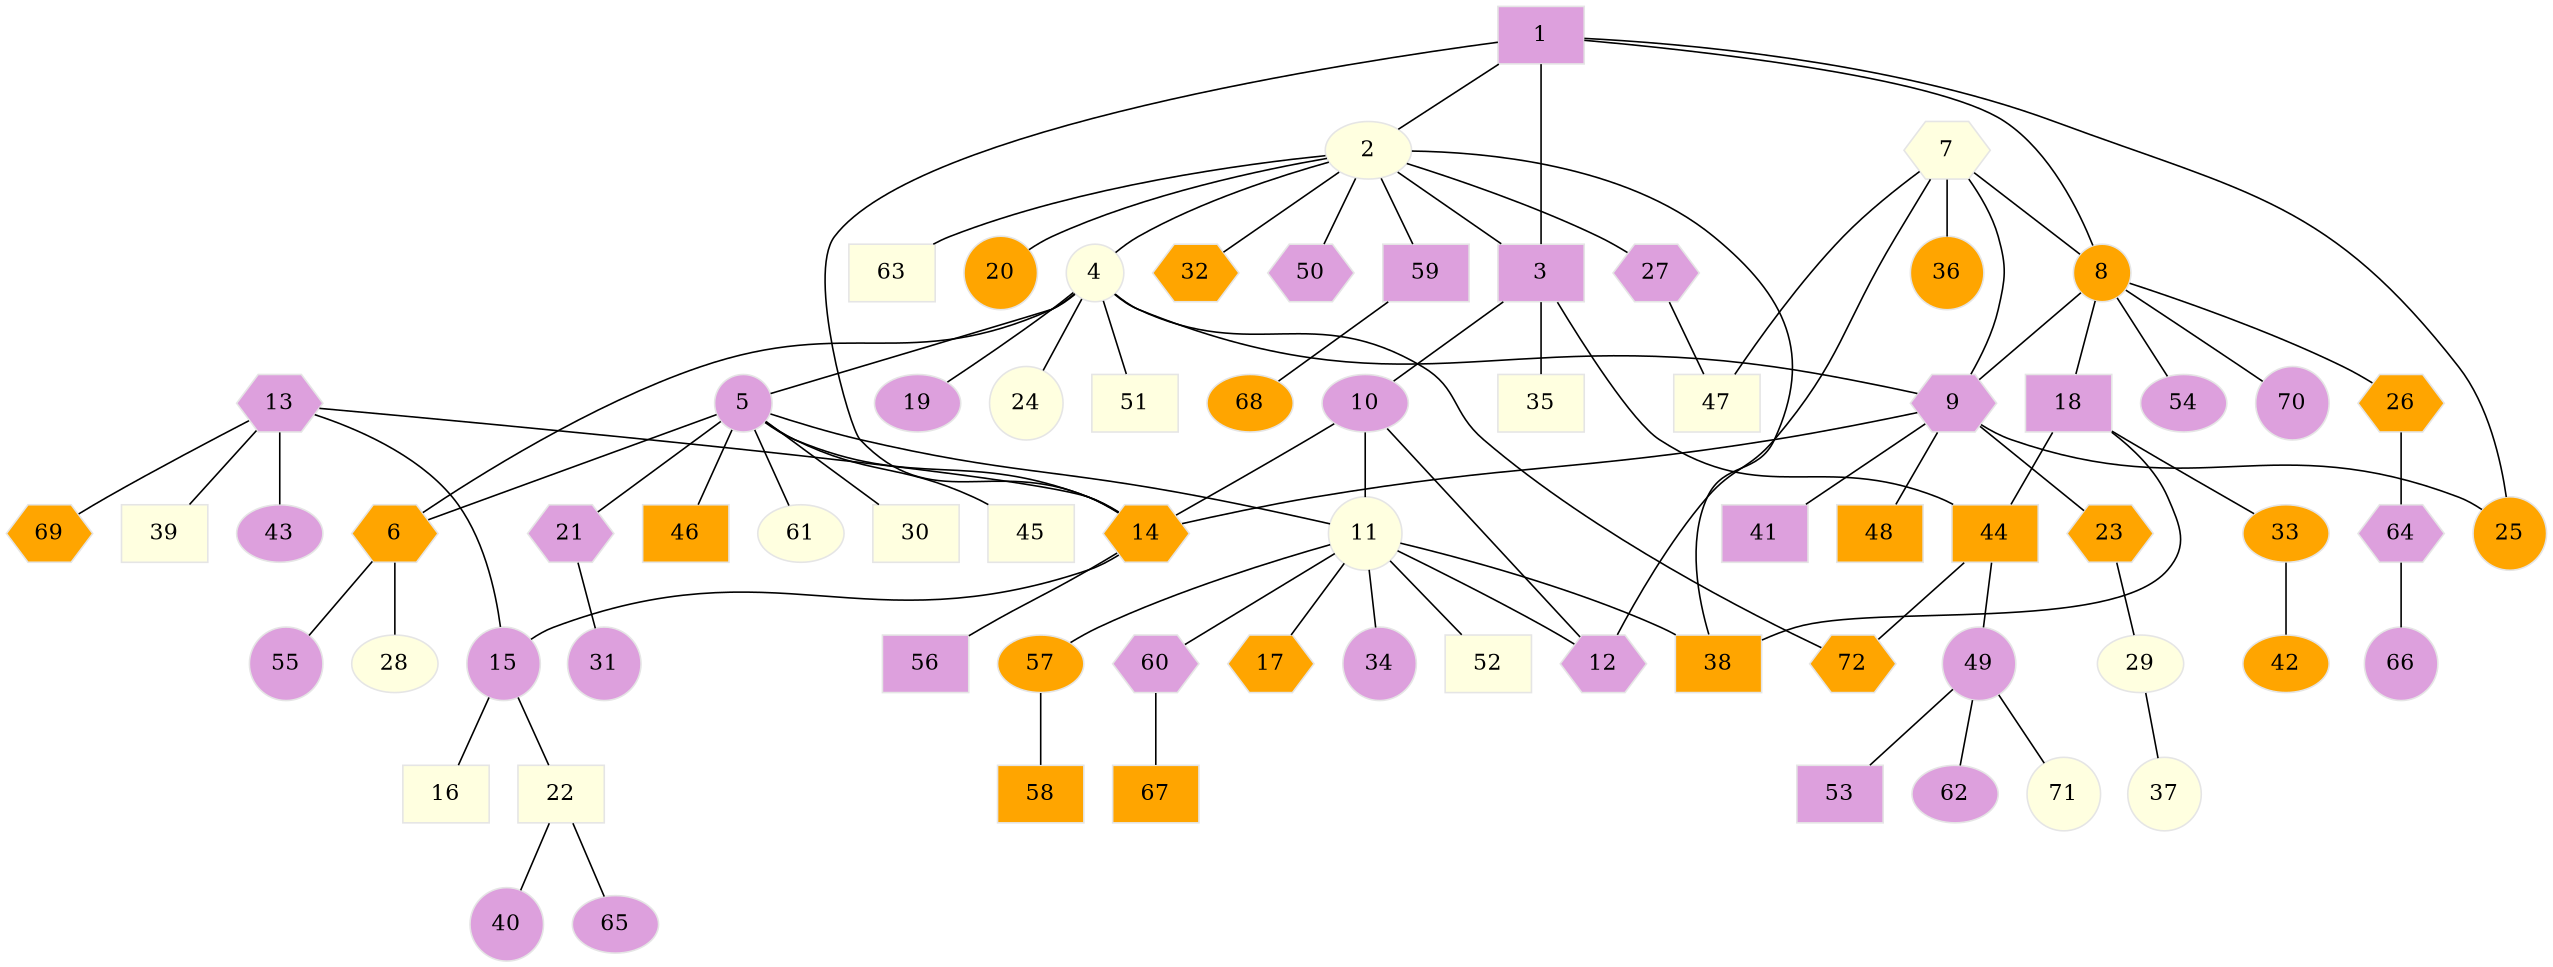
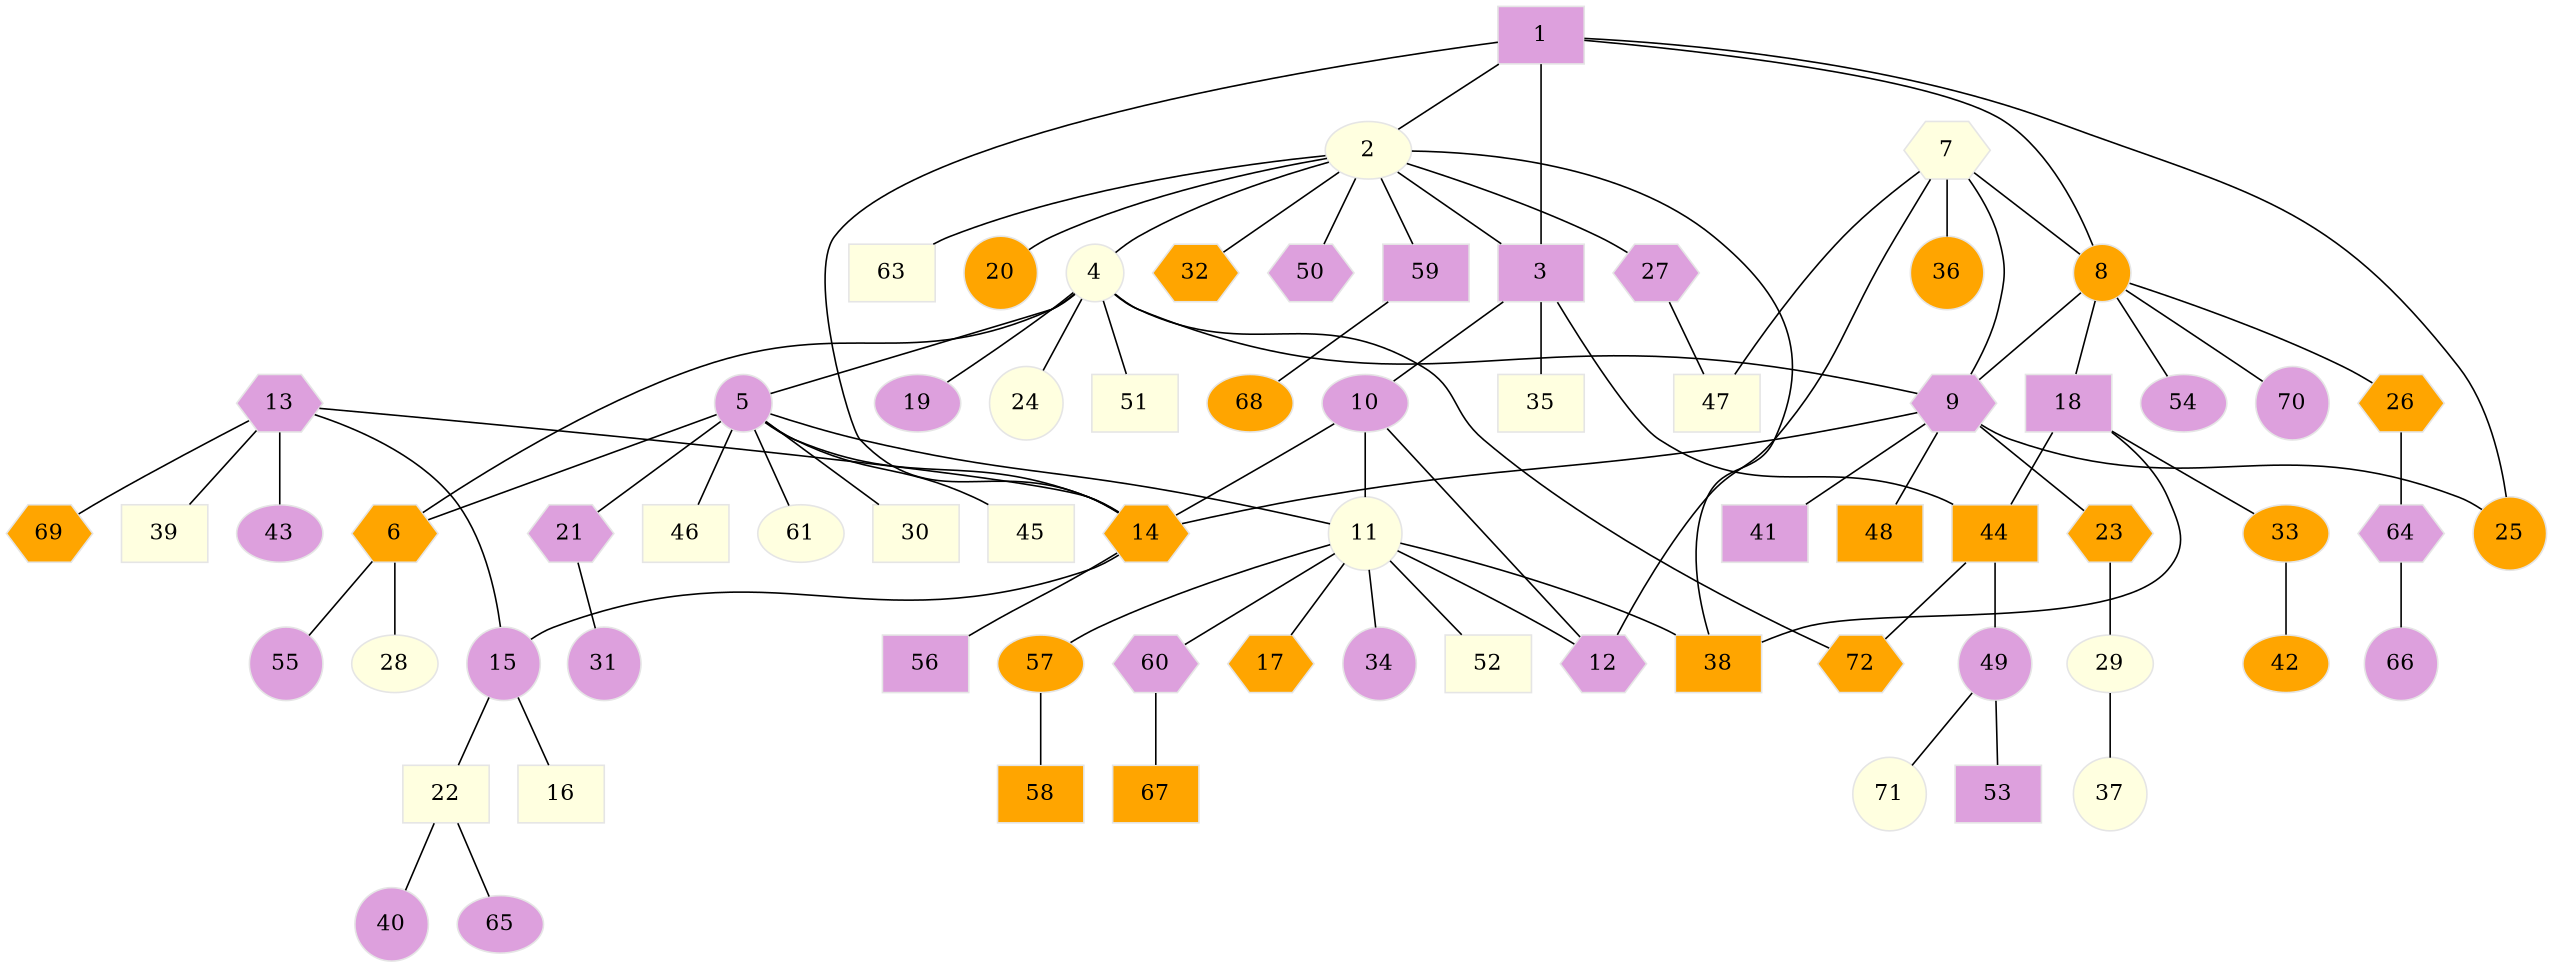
  graph {
    node [color=gray90 fillcolor=plum shape=box style=filled]
    2 [fillcolor=lightyellow shape=ellipse]
    1
    3
    8 [fillcolor=orange shape=circle]
    14 [fillcolor=orange shape=hexagon]
    25 [fillcolor=orange shape=circle]
    4 [fillcolor=lightyellow shape=circle]
    20 [fillcolor=orange shape=circle]
    27 [shape=hexagon]
    32 [fillcolor=orange shape=hexagon]
    38 [fillcolor=orange]
    50 [shape=hexagon]
    59
    63 [fillcolor=lightyellow]
    10 [shape=ellipse]
    35 [fillcolor=lightyellow]
    44 [fillcolor=orange]
    9 [shape=hexagon]
    18
    26 [fillcolor=orange shape=hexagon]
    54 [shape=ellipse]
    70 [shape=circle]
    15 [shape=circle]
    56
    5 [shape=circle]
    6 [fillcolor=orange shape=hexagon]
    19 [shape=ellipse]
    24 [fillcolor=lightyellow shape=circle]
    51 [fillcolor=lightyellow]
    72 [fillcolor=orange shape=hexagon]
    47 [fillcolor=lightyellow]
    68 [fillcolor=orange shape=ellipse]
    11 [fillcolor=lightyellow shape=circle]
    12 [shape=hexagon]
    49 [shape=circle]
    21 [shape=hexagon]
    30 [fillcolor=lightyellow]
    45 [fillcolor=lightyellow]
-   46 [fillcolor=orange]
+   46 [fillcolor=lightyellow]
    61 [fillcolor=lightyellow shape=ellipse]
    28 [fillcolor=lightyellow shape=ellipse]
    55 [shape=circle]
    23 [fillcolor=orange shape=hexagon]
    41
    48 [fillcolor=orange]
    17 [fillcolor=orange shape=hexagon]
    34 [shape=circle]
    52 [fillcolor=lightyellow]
    57 [fillcolor=orange shape=ellipse]
    60 [shape=hexagon]
    31 [shape=circle]
    7 [fillcolor=lightyellow shape=hexagon]
    36 [fillcolor=orange shape=circle]
    33 [fillcolor=orange shape=ellipse]
    64 [shape=hexagon]
    29 [fillcolor=lightyellow shape=ellipse]
    58 [fillcolor=orange]
    67 [fillcolor=orange]
    13 [shape=hexagon]
    39 [fillcolor=lightyellow]
    43 [shape=ellipse]
    69 [fillcolor=orange shape=hexagon]
    16 [fillcolor=lightyellow]
    22 [fillcolor=lightyellow]
    40 [shape=circle]
    65 [shape=ellipse]
    42 [fillcolor=orange shape=ellipse]
    37 [fillcolor=lightyellow shape=circle]
    66 [shape=circle]
    53
-   62 [shape=ellipse]
    71 [fillcolor=lightyellow shape=circle]
    2 -- 3
    2 -- 4
    2 -- 20
    2 -- 27
    2 -- 32
    2 -- 38
    2 -- 50
    2 -- 59
    2 -- 63
    1 -- 2
    1 -- 3
    1 -- 8
    1 -- 14
    1 -- 25
    3 -- 10
    3 -- 35
    3 -- 44
    8 -- 9
    8 -- 18
    8 -- 26
    8 -- 54
    8 -- 70
    14 -- 15
    14 -- 56
    4 -- 9
    4 -- 5
    4 -- 6
    4 -- 19
    4 -- 24
    4 -- 51
    4 -- 72
    27 -- 47
    59 -- 68
    10 -- 14
    10 -- 11
    10 -- 12
    44 -- 72
    44 -- 49
    9 -- 14
    9 -- 25
    9 -- 23
    9 -- 41
    9 -- 48
    18 -- 38
    18 -- 44
    18 -- 33
    26 -- 64
    15 -- 16
    15 -- 22
    5 -- 14
    5 -- 6
    5 -- 11
    5 -- 21
    5 -- 30
    5 -- 45
    5 -- 46
    5 -- 61
    6 -- 28
    6 -- 55
    11 -- 38
    11 -- 12
    11 -- 17
    11 -- 34
    11 -- 52
    11 -- 57
    11 -- 60
    49 -- 53
-   49 -- 62
    49 -- 71
    21 -- 31
    23 -- 29
    57 -- 58
    60 -- 67
    7 -- 8
    7 -- 9
    7 -- 47
    7 -- 12
    7 -- 36
    33 -- 42
    64 -- 66
    29 -- 37
    13 -- 14
    13 -- 15
    13 -- 39
    13 -- 43
    13 -- 69
    22 -- 40
    22 -- 65
  }
